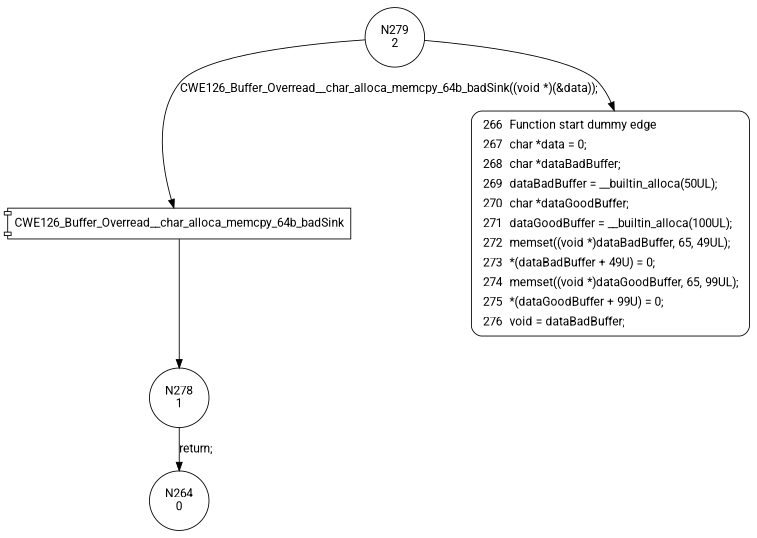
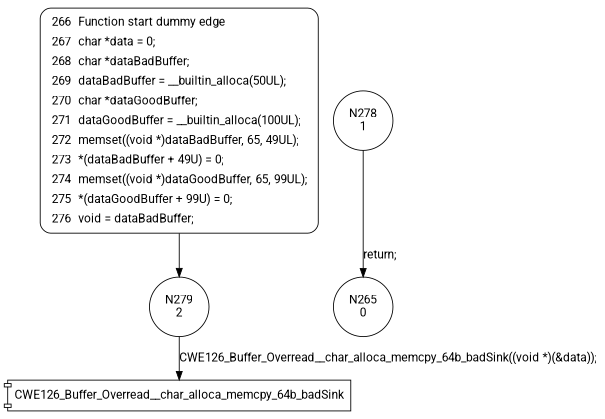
  digraph {
    fontname=Roboto
    node [fontname=Roboto shape=circle]
    edge [fontname=Roboto]
    n1 [label="N279\n2"]
    n2 [label=CWE126_Buffer_Overread__char_alloca_memcpy_64b_badSink shape=component]
    n3 [label="N278\n1"]
-   n4 [label="N264\n0"]
+   n4 [label="N265\n0"]
    n5 [fillcolor=white label=<<table border="0" cellborder="0" cellpadding="3" bgcolor="white"><tr><td align="right">266</td><td align="left">Function start dummy edge</td></tr><tr><td align="right">267</td><td align="left">char *data = 0;</td></tr><tr><td align="right">268</td><td align="left">char *dataBadBuffer;</td></tr><tr><td align="right">269</td><td align="left">dataBadBuffer = __builtin_alloca(50UL);</td></tr><tr><td align="right">270</td><td align="left">char *dataGoodBuffer;</td></tr><tr><td align="right">271</td><td align="left">dataGoodBuffer = __builtin_alloca(100UL);</td></tr><tr><td align="right">272</td><td align="left">memset((void *)dataBadBuffer, 65, 49UL);</td></tr><tr><td align="right">273</td><td align="left">*(dataBadBuffer + 49U) = 0;</td></tr><tr><td align="right">274</td><td align="left">memset((void *)dataGoodBuffer, 65, 99UL);</td></tr><tr><td align="right">275</td><td align="left">*(dataGoodBuffer + 99U) = 0;</td></tr><tr><td align="right">276</td><td align="left">void = dataBadBuffer;</td></tr></table>> penwidth=1 shape=Mrecord style="filled,bold"]
    n1 -> n2 [label="CWE126_Buffer_Overread__char_alloca_memcpy_64b_badSink((void *)(&data));"]
-   n2 -> n3
    n3 -> n4 [label="return;"]
-   n1 -> n5
+   n5 -> n1
  }
